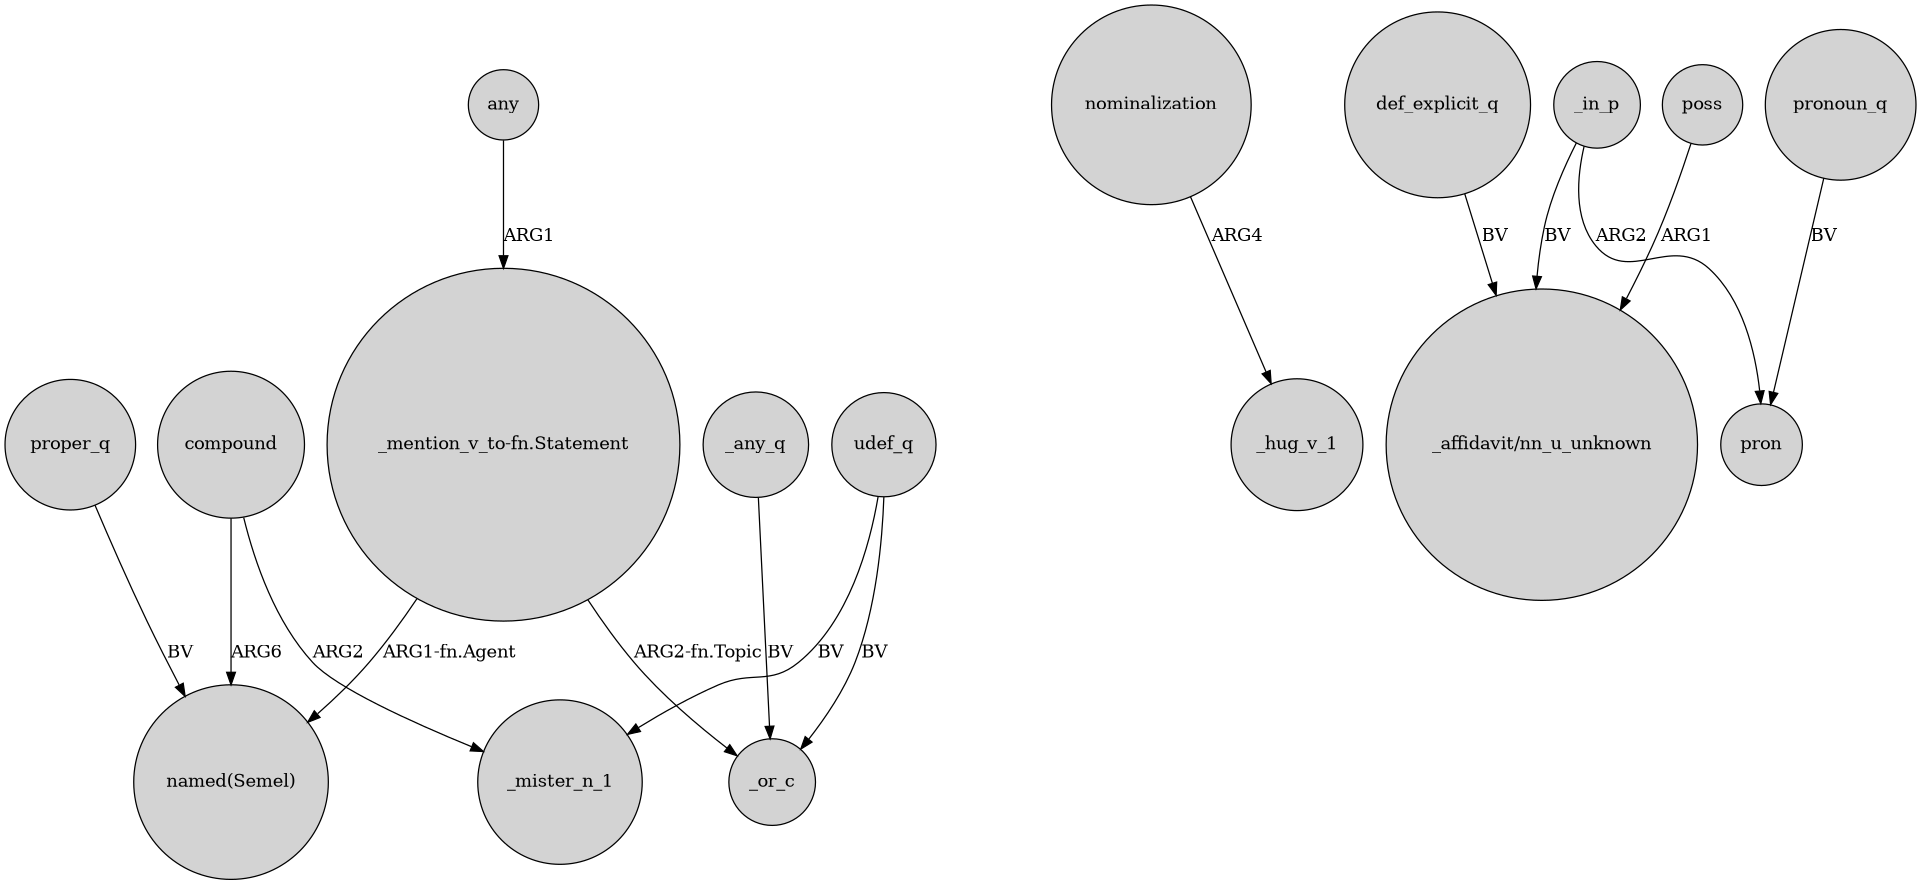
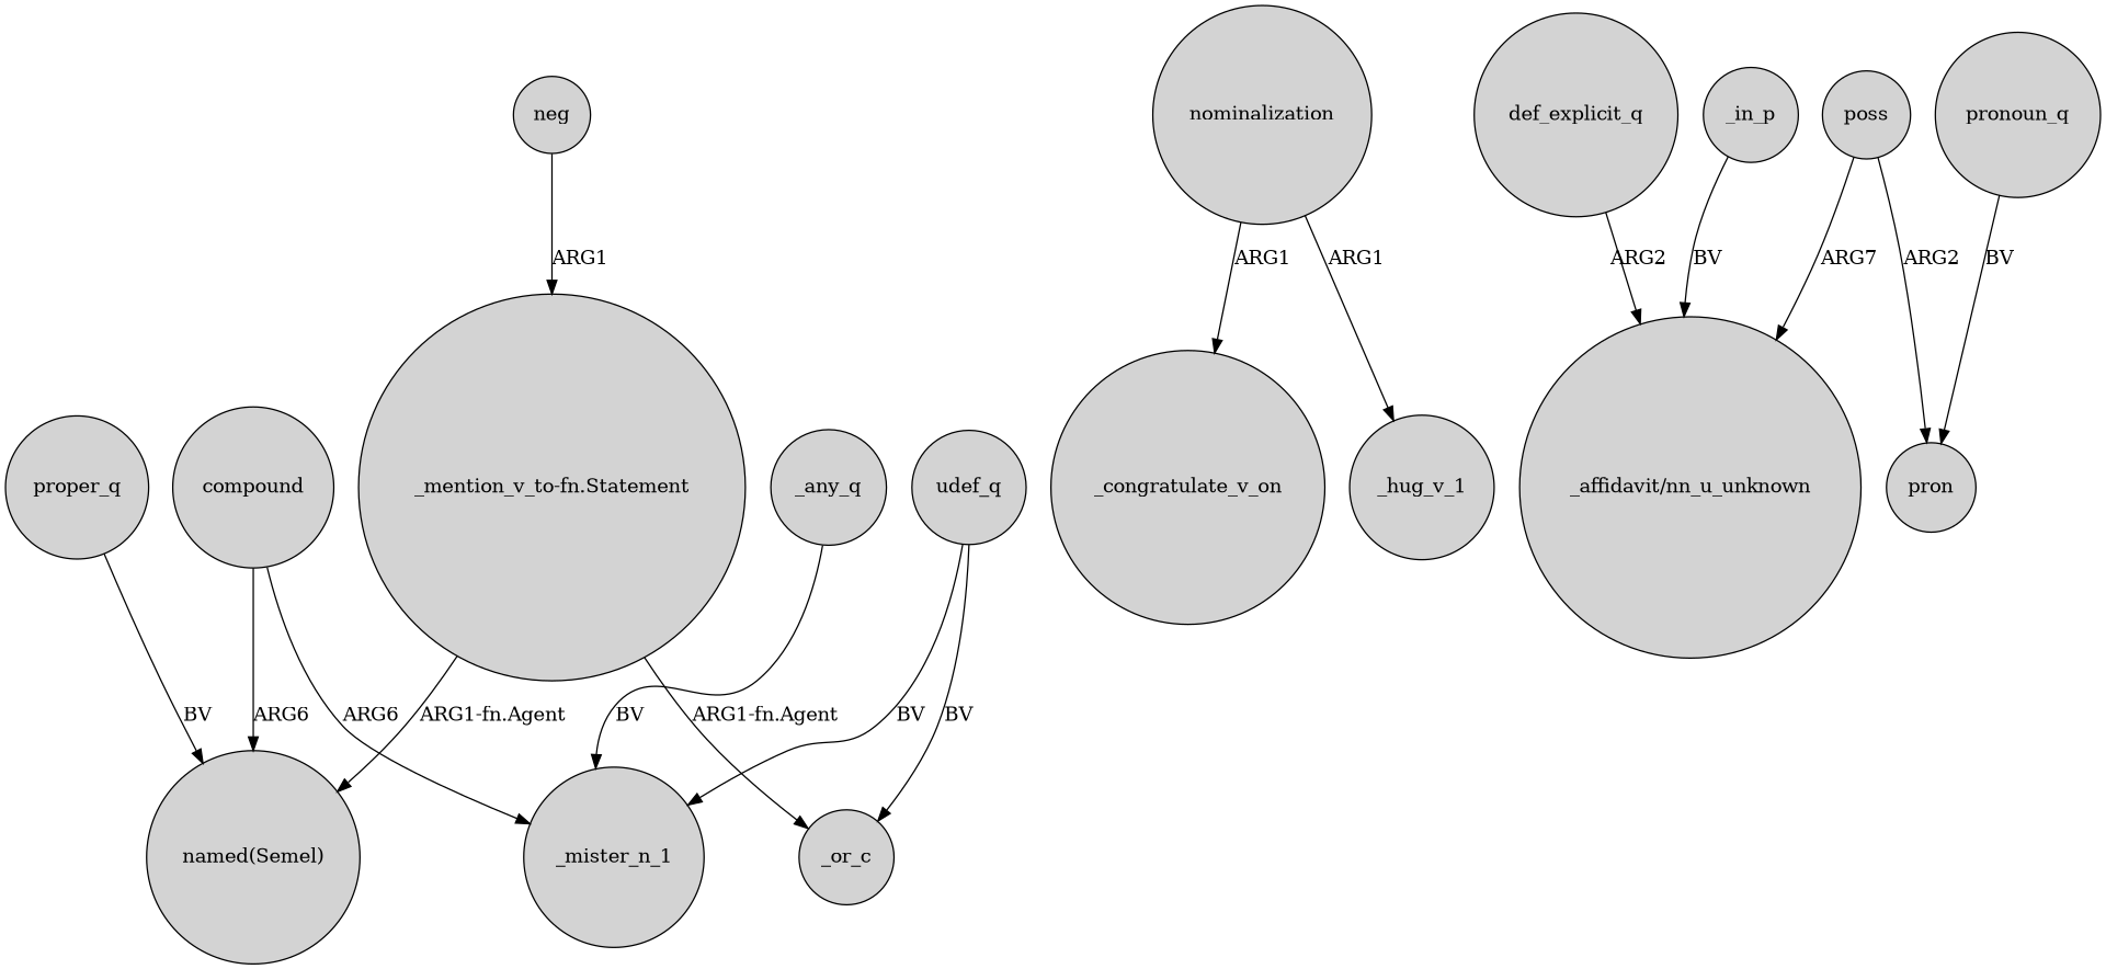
  digraph {
    node [shape=circle style=filled]
    "_mention_v_to-fn.Statement"
    "named(Semel)"
    _or_c
    udef_q
    _mister_n_1
    nominalization
+   _congratulate_v_on
    _hug_v_1
    _any_q
    compound
    def_explicit_q
    "_affidavit/nn_u_unknown"
    poss
    pron
    _in_p
    proper_q
-   neg [label=any]
+   neg
    pronoun_q
    "_mention_v_to-fn.Statement" -> "named(Semel)" [label="ARG1-fn.Agent"]
-   "_mention_v_to-fn.Statement" -> _or_c [label="ARG2-fn.Topic"]
+   "_mention_v_to-fn.Statement" -> _or_c [label="ARG1-fn.Agent"]
    udef_q -> _or_c [label=BV]
    udef_q -> _mister_n_1 [label=BV]
-   nominalization -> _hug_v_1 [label=ARG4]
-   _any_q -> _or_c [label=BV]
+   nominalization -> _congratulate_v_on [label=ARG1]
+   nominalization -> _hug_v_1 [label=ARG1]
+   _any_q -> _mister_n_1 [label=BV]
    compound -> "named(Semel)" [label=ARG6]
-   compound -> _mister_n_1 [label=ARG2]
-   def_explicit_q -> "_affidavit/nn_u_unknown" [label=BV]
-   poss -> "_affidavit/nn_u_unknown" [label=ARG1]
-   _in_p -> pron [label=ARG2]
+   compound -> _mister_n_1 [label=ARG6]
+   def_explicit_q -> "_affidavit/nn_u_unknown" [label=ARG2]
+   poss -> "_affidavit/nn_u_unknown" [label=ARG7]
+   poss -> pron [label=ARG2]
    _in_p -> "_affidavit/nn_u_unknown" [label=BV]
    proper_q -> "named(Semel)" [label=BV]
    neg -> "_mention_v_to-fn.Statement" [label=ARG1]
    pronoun_q -> pron [label=BV]
  }
